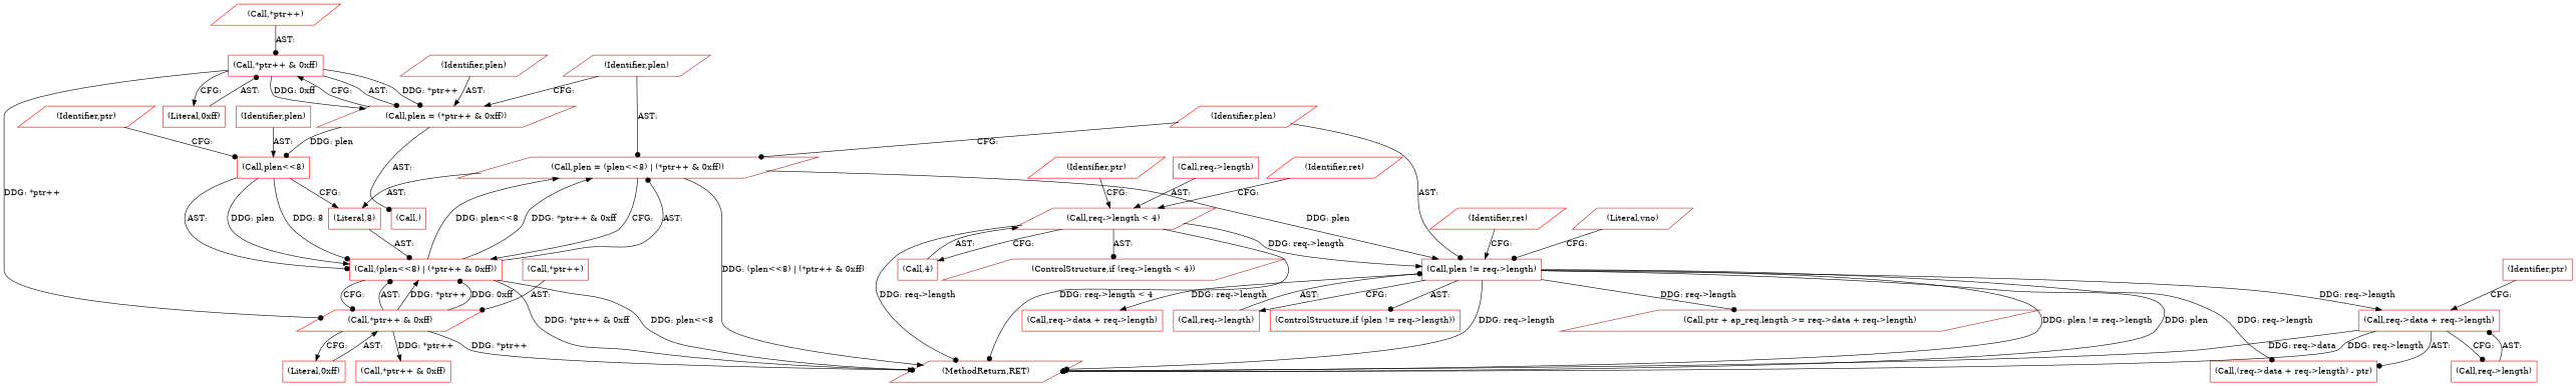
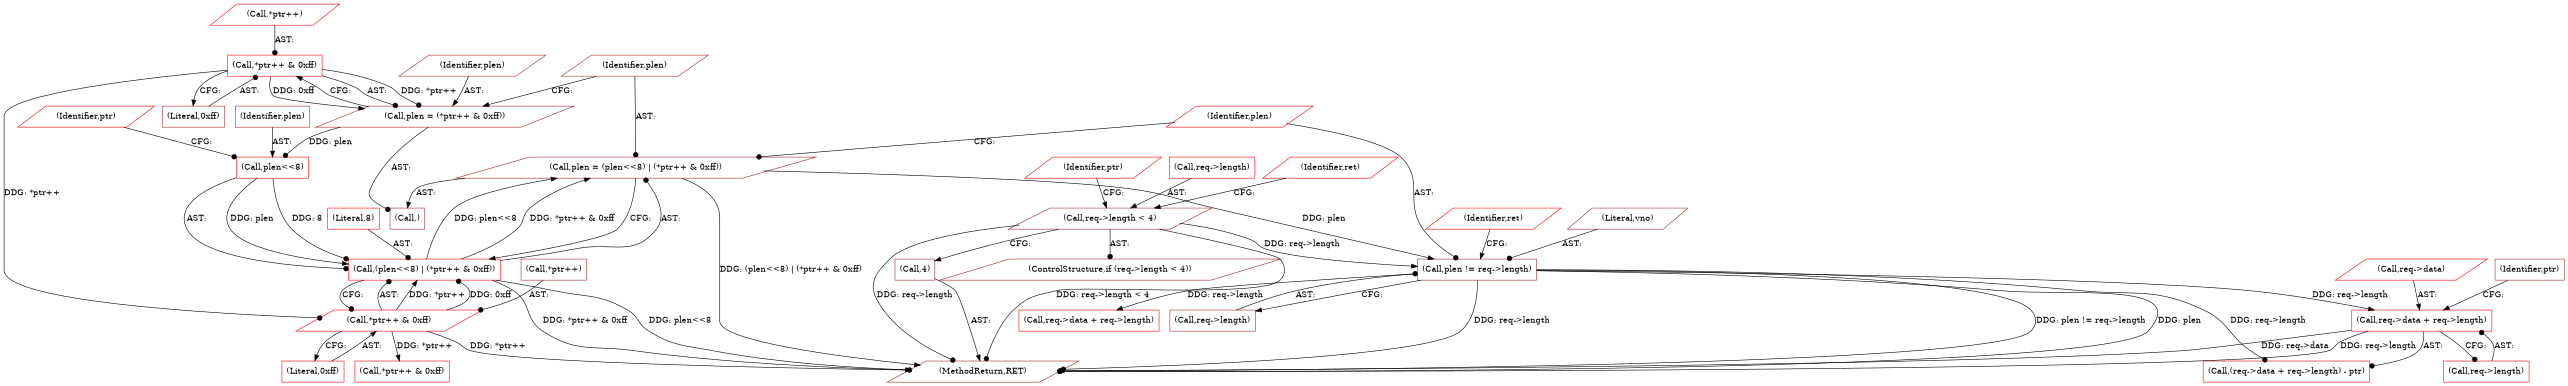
  digraph {
    node [color=red shape=box]
    edge [arrowhead=dot]
    n1 [label="(Call,req->data + req->length)"]
    n2 [label="(Call,(req->data + req->length) - ptr)"]
    n3 [label="(Call,req->length)"]
    n4 [color=brown label="(MethodReturn,RET)" shape=parallelogram]
    n5 [color=brown label="(Call,plen != req->length)"]
-   n6 [color=brown label="(Call,ptr + ap_req.length >= req->data + req->length)" shape=parallelogram]
    n7 [label="(Call,req->data + req->length)"]
    n8 [color=brown label="(Call,req->length)"]
-   n9 [label="(ControlStructure,if (plen != req->length))"]
    n10 [color=brown label="(Call,plen = (plen<<8) | (*ptr++ & 0xff))" shape=parallelogram]
    n11 [label="(Call,(plen<<8) | (*ptr++ & 0xff))"]
    n12 [color=brown label="(Call,)"]
    n13 [label="(Call,*ptr++ & 0xff)" shape=parallelogram]
    n14 [label="(Literal,0xff)"]
    n15 [label="(Call,*ptr++ & 0xff)"]
    n16 [label="(Call,plen<<8)"]
    n17 [label="(Literal,8)"]
    n18 [color=brown label="(Call,plen = (*ptr++ & 0xff))" shape=parallelogram]
    n19 [label="(Call,*ptr++ & 0xff)"]
    n20 [color=brown label="(Literal,0xff)"]
    n21 [color=brown label="(Call,req->length < 4)" shape=parallelogram]
    n22 [color=brown label="(Call,4)"]
    n23 [color=brown label="(ControlStructure,if (req->length < 4))" shape=parallelogram]
    n24 [label="(Identifier,ret)" shape=parallelogram]
+   n25 [label="(Call,req->data)" shape=parallelogram]
    n26 [label="(Identifier,ptr)" shape=parallelogram]
    n27 [color=brown label="(Literal,vno)" shape=parallelogram]
    n28 [label="(Identifier,plen)" shape=parallelogram]
    n29 [label="(Identifier,ptr)" shape=parallelogram]
    n30 [label="(Call,req->length)"]
    n31 [color=brown label="(Identifier,ptr)"]
    n32 [color=brown label="(Identifier,plen)" shape=parallelogram]
    n33 [label="(Call,*ptr++)" shape=parallelogram]
    n34 [color=brown label="(Identifier,plen)"]
    n35 [label="(Identifier,ret)" shape=parallelogram]
    n36 [color=brown label="(Call,*ptr++)"]
    n37 [color=brown label="(Identifier,plen)" shape=parallelogram]
    n1 -> n2 [label="AST: "]
    n1 -> n3 [label="CFG: "]
    n1 -> n4 [arrowhead=normal label="DDG: req->data"]
    n1 -> n4 [label="DDG: req->length"]
    n3 -> n1 [label="AST: "]
    n5 -> n1 [arrowhead=normal label="DDG: req->length"]
    n5 -> n2 [label="DDG: req->length"]
    n5 -> n4 [label="DDG: plen != req->length"]
    n5 -> n4 [label="DDG: plen"]
    n5 -> n4 [label="DDG: req->length"]
-   n5 -> n6 [label="DDG: req->length"]
    n5 -> n7 [arrowhead=normal label="DDG: req->length"]
    n5 -> n8 [arrowhead=normal label="CFG: "]
-   n5 -> n9 [label="AST: "]
    n8 -> n5 [label="AST: "]
    n10 -> n4 [arrowhead=normal label="DDG: (plen<<8) | (*ptr++ & 0xff)"]
    n10 -> n5 [arrowhead=normal label="DDG: plen"]
    n10 -> n11 [arrowhead=normal label="CFG: "]
-   n10 -> n17 [arrowhead=normal label="AST: "]
+   n10 -> n12 [arrowhead=normal label="AST: "]
    n11 -> n4 [label="DDG: *ptr++ & 0xff"]
    n11 -> n4 [arrowhead=normal label="DDG: plen<<8"]
    n11 -> n10 [label="AST: "]
    n11 -> n10 [arrowhead=normal label="DDG: plen<<8"]
    n11 -> n10 [arrowhead=normal label="DDG: *ptr++ & 0xff"]
    n11 -> n13 [label="CFG: "]
    n13 -> n4 [arrowhead=normal label="DDG: *ptr++"]
    n13 -> n11 [label="AST: "]
    n13 -> n11 [arrowhead=normal label="DDG: *ptr++"]
    n13 -> n11 [label="DDG: 0xff"]
    n13 -> n14 [arrowhead=normal label="CFG: "]
    n13 -> n15 [arrowhead=normal label="DDG: *ptr++"]
    n14 -> n13 [arrowhead=normal label="AST: "]
    n16 -> n11 [label="AST: "]
    n16 -> n11 [arrowhead=normal label="DDG: plen"]
    n16 -> n11 [label="DDG: 8"]
-   n16 -> n17 [arrowhead=normal label="CFG: "]
    n17 -> n11 [label="AST: "]
    n18 -> n12 [label="AST: "]
    n18 -> n16 [label="DDG: plen"]
    n18 -> n19 [arrowhead=normal label="CFG: "]
    n19 -> n13 [label="DDG: *ptr++"]
    n19 -> n18 [label="AST: "]
    n19 -> n18 [label="DDG: *ptr++"]
    n19 -> n18 [arrowhead=normal label="DDG: 0xff"]
    n19 -> n20 [arrowhead=normal label="CFG: "]
    n20 -> n19 [label="AST: "]
    n21 -> n4 [label="DDG: req->length < 4"]
    n21 -> n4 [label="DDG: req->length"]
    n21 -> n5 [arrowhead=normal label="DDG: req->length"]
    n21 -> n22 [arrowhead=normal label="CFG: "]
    n21 -> n23 [label="AST: "]
-   n22 -> n21 [arrowhead=normal label="AST: "]
+   n22 -> n4 [arrowhead=normal label="AST: "]
    n24 -> n5 [arrowhead=normal label="CFG: "]
+   n25 -> n1 [arrowhead=normal label="AST: "]
    n26 -> n21 [arrowhead=normal label="CFG: "]
-   n27 -> n5 [label="CFG: "]
+   n27 -> n5 [label="AST: "]
    n28 -> n5 [label="AST: "]
    n28 -> n10 [label="CFG: "]
    n29 -> n16 [label="CFG: "]
    n30 -> n21 [arrowhead=normal label="AST: "]
    n31 -> n1 [arrowhead=normal label="CFG: "]
    n32 -> n10 [label="AST: "]
    n32 -> n18 [arrowhead=normal label="CFG: "]
    n33 -> n19 [label="AST: "]
    n34 -> n16 [arrowhead=normal label="AST: "]
    n35 -> n21 [arrowhead=normal label="CFG: "]
    n36 -> n13 [label="AST: "]
    n37 -> n18 [arrowhead=normal label="AST: "]
  }
